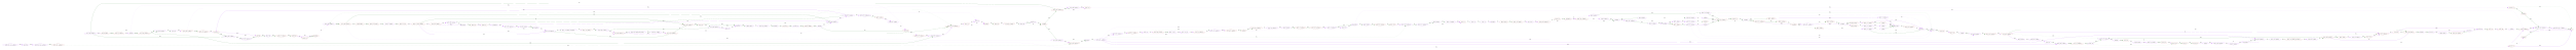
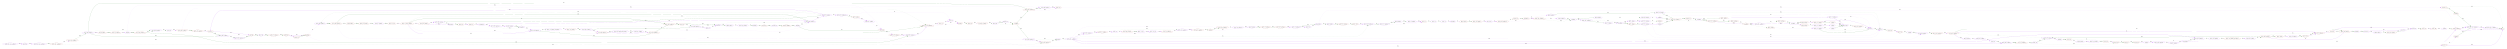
  digraph {
    fontname="Liberation Sans"
    rankdir=LR
    node [color=purple fontname="Liberation Sans"]
    edge [arrowhead=dot color=darkgreen fontname="Liberation Sans" style=dotted]
    n1 [label="stp x29 , x30 , [ sp , #- address ]!"]
    n2 [label="mov x29 , sp"]
    n3 [label="stp x19 , x20 , [ sp , # address ]"]
    n4 [color=brown label="str x0 , [ x29 , # address ]"]
+   n5 [color=brown label="str x1 , [ x29 , # address ]"]
    n6 [color=brown label="ldr x0 , [ x29 , # address ]"]
    n7 [label="str x2 , [ x29 , # address ]"]
    n8 [label="ldr x0 , [ x29 , # address ]"]
    n9 [label="bl symbol"]
    n10 [color=brown label="adrp x0 , address"]
    n11 [label="ldr x0 , [ x29 , # address ]"]
    n12 [label="ldr x1 , [ x29 , # address ]"]
    n13 [color=brown label="ldr x0 , [ x29 , # address ]"]
    n14 [color=brown label="bl symbol"]
    n15 [color=brown label="add x0 , x0 , # address"]
    n16 [label="ldr w0 , [ x0 ]"]
    n17 [label="ldr w1 , [ x29 , # address ]"]
    n18 [color=brown label="str w1 , [ x0 ]"]
    n19 [label="bl symbol"]
    n20 [color=brown label="str x0 , [ x29 , # address ]"]
    n21 [color=brown label="ldr d0 , [ x0 ]"]
    n22 [label="ldr x4 , [ x29 , # address ]"]
    n23 [color=brown label="add x0 , x29 , # address"]
    n24 [color=brown label="ldp x2 , x3 , [ x29 , # address ]"]
    n25 [color=brown label="str w0 , [ x29 , # address ]"]
    n26 [color=brown label="add x0 , x29 , # address"]
    n27 [color=brown label="mov x2 , x0"]
    n28 [label="uxtb w0 , w0"]
    n29 [color=brown label="eor w0 , w0 , # address"]
    n30 [color=brown label="uxtb w0 , w0"]
    n31 [color=brown label="cmp w0 , # 0"]
    n32 [color=brown label="b.eq address"]
    n33 [label="ldr x0 , [ x29 , # address ]"]
    n34 [color=brown label="mov w0 , # 0"]
    n35 [color=brown label="str x0 , [ x29 , # address ]"]
    n36 [color=brown label="b address"]
    n37 [color=brown label=ret]
    n38 [color=brown label="adrp x0 , address"]
    n39 [label="ldr x0 , [ x29 , # address ]"]
    n40 [label="ldr x1 , [ x29 , # address ]"]
    n41 [label="ldp x19 , x20 , [ sp , # address ]"]
    n42 [color=brown label="add x0 , x0 , # address"]
    n43 [label="str x0 , [ x29 , # address ]"]
    n44 [label="add x0 , x0 , # address"]
    n45 [color=brown label="ldp x0 , x1 , [ x0 ]"]
    n46 [color=brown label="stp x0 , x1 , [ x29 , # address ]"]
    n47 [color=brown label="add x1 , x29 , # address"]
    n48 [label="ldr x0 , [ x29 , # address ]"]
    n49 [color=brown label="ldr x0 , [ x29 , # address ]"]
    n50 [color=brown label="ldr x0 , [ x29 , # address ]"]
    n51 [label="add x0 , x29 , # address"]
    n52 [label="bl symbol"]
    n53 [color=brown label="mov x1 , x0"]
    n54 [color=brown label="bl symbol"]
    n55 [label="add x0 , x0 , # address , lsl # address"]
    n56 [label="add x0 , x0 , # address , lsl # address"]
    n57 [color=brown label="mov x1 , x0"]
    n58 [color=brown label="uxtb w0 , w0"]
    n59 [color=brown label="cmp w0 , # 0"]
    n60 [label="b.eq address"]
    n61 [label="ldr w0 , [ x29 , # address ]"]
    n62 [label="cmp w0 , # address"]
    n63 [label="b.ne address"]
    n64 [label="ldr x5 , [ x29 , # address ]"]
    n65 [label="ldp x29 , x30 , [ sp ] , # address"]
    n66 [color=brown label="adrp x0 , address"]
    n67 [label="mov x0 , x5"]
    n68 [label="add x0 , x0 , # address"]
    n69 [color=brown label="uxtb w0 , w0"]
    n70 [color=brown label="eor w0 , w0 , # address"]
    n71 [label="uxtb w0 , w0"]
    n72 [label="cmp w0 , # 0"]
    n73 [color=brown label="b.eq address"]
    n74 [label="str x0 , [ x29 , # address ]"]
    n75 [color=brown label="mov w0 , # 0"]
    n76 [color=brown label="add x0 , x0 , # address"]
    n77 [label="ldr x0 , [ x29 , # address ]"]
    n78 [color=brown label="ldr x0 , [ x29 , # address ]"]
    n79 [label="ldr x0 , [ x29 , # address ]"]
    n80 [label="ldr x0 , [ x29 , # address ]"]
    n81 [label="ldr x0 , [ x29 , # address ]"]
    n82 [label="ldr x0 , [ x29 , # address ]"]
    n83 [color=brown label="add x0 , x0 , # address"]
    n84 [label="str s0 , [ x0 , # address ]"]
    n85 [label="ldr x1 , [ x0 , # address ]"]
    n86 [label="ldr x0 , [ x0 , # address ]"]
    n87 [color=brown label="ldr x0 , [ x0 , # address ]"]
    n88 [color=brown label="ldr x0 , [ x0 , # address ]"]
    n89 [label="mov x3 , x0"]
    n90 [color=brown label="add x2 , x29 , # address"]
    n91 [label="stp x0 , x1 , [ x3 ]"]
    n92 [label="str x0 , [ x3 , # address ]"]
    n93 [label="ldp x0 , x1 , [ x2 ]"]
    n94 [color=brown label="ldr x0 , [ x2 , # address ]"]
    n95 [color=brown label="ldr x0 , [ x29 , # address ]"]
    n96 [color=brown label="bl symbol"]
    n97 [label="adrp x0 , address"]
    n98 [color=brown label="add x0 , x0 , # address"]
    n99 [color=brown label="ldr x0 , [ x0 , # address ]"]
    n100 [label="and x0 , x0 , # address"]
    n101 [label="cmp x0 , # 0"]
    n102 [label="b.eq address"]
    n103 [color=brown label="mov w0 , # address"]
    n104 [label="adrp x0 , symbol"]
    n105 [color=brown label="add x0 , x0 , # address"]
    n106 [color=brown label="ldr x3 , [ x0 ]"]
    n107 [color=brown label="b address"]
    n108 [label="str x0 , [ x29 , # address ]"]
    n109 [label="ldr x0 , [ x29 , # address ]"]
    n110 [label="b.eq address"]
    n111 [label="cmp x1 , x0"]
    n112 [label="add x0 , x0 , # address"]
    n113 [color=brown label="str x0 , [ x29 , # address ]"]
    n114 [label="adrp x0 , address"]
    n115 [label="add x0 , x0 , # address"]
    n116 [label="bl symbol"]
    n117 [label="adrp x0 , address"]
    n118 [color=brown label="mov x2 , x1"]
    n119 [label="add x0 , x0 , # address"]
    n120 [label="mov x1 , x0"]
    n121 [label="mov x0 , x2"]
    n122 [label="bl symbol"]
    n123 [color=brown label="adrp x0 , symbol"]
    n124 [color=brown label="add x0 , x0 , # address"]
    n125 [label="ldr x4 , [ x0 ]"]
    n126 [color=brown label="ldr w0 , [ x29 , # address ]"]
    n127 [color=brown label="cmp w0 , # 0"]
    n128 [color=brown label="b.eq address"]
    n129 [label="adrp x0 , address"]
    n130 [color=brown label="ldr w0 , [ x29 , # address ]"]
    n131 [label="add x0 , x0 , # address"]
    n132 [label="cmp w0 , # address"]
    n133 [label="b.eq address"]
    n134 [color=brown label="ldr w1 , [ x29 , # address ]"]
    n135 [label="mov x2 , x0"]
    n136 [label="adrp x0 , address"]
    n137 [label="ldr w0 , [ x29 , # address ]"]
    n138 [color=brown label="mov x2 , x0"]
    n139 [label="mov w1 , # 8"]
    n140 [color=brown label="mov w0 , # address"]
    n141 [label="bl symbol"]
    n142 [color=brown label="cmp w1 , # 0"]
    n143 [label="b.eq address"]
    n144 [color=brown label="mov x1 , x5"]
    n145 [color=brown label="adrp x1 , address"]
    n146 [color=brown label="ldr w1 , [ x29 , # address ]"]
    n147 [label="add x0 , x0 , # address"]
    n148 [label="cmp w0 , # address"]
    n149 [label="b.ne address"]
    n150 [label="b address"]
    n151 [label="adrp x0 , address"]
    n152 [color=brown label="adrp x0 , address"]
    n153 [label="add x1 , x1 , # address"]
    n154 [label="adrp x2 , uxtb"]
    n155 [label="mov x3 , x1"]
    n156 [color=brown label="add x5 , x2 , # address"]
    n157 [color=brown label="cmp w1 , # address"]
    n158 [color=brown label="b.eq address"]
    n159 [color=brown label="adrp x1 , address"]
    n160 [label="ldr w1 , [ x29 , # address ]"]
    n161 [label="add x1 , x1 , # address"]
    n162 [color=brown label="cmp w1 , # address"]
    n163 [label="b.ne address"]
    n164 [label="b address"]
    n165 [color=brown label="adrp x1 , address"]
    n166 [color=brown label="adrp x1 , address"]
    n167 [label="add x0 , x0 , # address"]
    n168 [label="add x0 , x0 , # address"]
    n169 [color=brown label="b address"]
    n170 [label="b address"]
    n171 [color=brown label="add x0 , x0 , # address , lsl # address"]
    n172 [label="add x0 , x0 , # address"]
    n173 [color=brown label="str x0 , [ x29 , # address ]"]
    n174 [color=brown label="adrp x0 , symbol"]
    n175 [color=brown label="ldr x0 , [ x29 , # address ]"]
    n176 [color=brown label="add x0 , x29 , # address"]
    n177 [label="add x0 , x29 , # address"]
    n178 [label="add x0 , x0 , # address"]
    n179 [color=brown label="mov x20 , x0"]
    n180 [label="bl symbol"]
    n181 [label="bl symbol"]
    n182 [color=brown label="ldr x19 , [ x0 ]"]
    n183 [label="mov x2 , x20"]
    n184 [color=brown label="mov x1 , x0"]
    n185 [label="mov x1 , x0"]
    n186 [label="adrp x0 , address"]
    n187 [label="mov x3 , x1"]
    n188 [color=brown label="add x0 , x0 , # address"]
    n189 [color=brown label="mov x0 , x19"]
    n190 [label="bl symbol"]
    n191 [color=brown label="add x1 , x1 , # address"]
    n192 [label="add x1 , x1 , # address"]
    n193 [color=brown label="b address"]
    n194 [label="b address"]
    n195 [color=brown label="mov x0 , x4"]
    n196 [label="bl symbol"]
    n197 [color=brown label="str x0 , [ x29 , # address ]"]
    n198 [label="adrp x0 , symbol"]
    n199 [label="add x0 , x0 , # address"]
    n200 [label="ldr x19 , [ x0 ]"]
    n201 [label="mov x20 , x0"]
    n202 [color=brown label="mov x2 , x20"]
    n203 [color=brown label="mov x1 , x0"]
    n204 [color=brown label="mov x1 , x0"]
    n205 [label="adrp x0 , address"]
    n206 [color=brown label="mov x3 , x1"]
    n207 [label="add x0 , x0 , # address"]
    n208 [color=brown label="mov x0 , x19"]
    n209 [label="bl symbol"]
    n210 [label="ldr w0 , [ x29 , # address ]"]
    n211 [label="cmp w0 , # address"]
    n212 [label="b.ne address"]
    n1 -> n2 [arrowhead=box color=purple label=CFG style=solid]
    n2 -> n3 [arrowhead=box color=purple label=CFG]
    n3 -> n4 [arrowhead=odot label=CFG style=solid]
+   n4 -> n5 [color=purple label=CFG]
    n4 -> n6 [arrowhead=box label=DFG]
+   n5 -> n7 [label=CFG style=solid]
+   n5 -> n8 [color=purple label=DFG]
    n6 -> n9 [label=DFG]
    n7 -> n10 [arrowhead=odot color=purple label=CFG style=solid]
    n7 -> n11 [arrowhead=box label=DFG]
    n7 -> n12 [arrowhead=odot label=DFG style=solid]
    n7 -> n13 [arrowhead=odot label=DFG style=solid]
    n8 -> n14 [arrowhead=odot label=DFG style=solid]
    n9 -> n74 [arrowhead=odot label=DFG]
    n10 -> n15 [label=CFG style=solid]
    n11 -> n16 [arrowhead=box label=DFG]
    n12 -> n8 [arrowhead=box label=CFG]
    n12 -> n14 [arrowhead=odot color=purple label=DFG]
    n13 -> n17 [label=CFG style=solid]
    n13 -> n18 [color=purple label=DFG]
    n14 -> n28 [label=DFG style=solid]
    n15 -> n19 [color=purple label=CFG]
    n16 -> n25 [arrowhead=box color=purple label=DFG]
    n17 -> n18 [color=purple label=DFG style=solid]
    n18 -> n75 [arrowhead=box color=purple label=CFG]
    n19 -> n20 [label=DFG style=solid]
    n19 -> n21 [arrowhead=box color=purple label=DFG]
    n20 -> n11 [arrowhead=box label=CFG]
    n20 -> n22 [arrowhead=box label=DFG style=solid]
    n21 -> n23 [arrowhead=box color=purple label=CFG]
    n22 -> n24 [color=purple label=CFG style=solid]
    n23 -> n22 [color=purple label=CFG style=solid]
    n24 -> n53 [color=purple label=CFG]
    n24 -> n54 [color=purple label=DFG]
    n25 -> n17 [arrowhead=box color=purple label=DFG]
    n25 -> n26 [arrowhead=box label=CFG]
    n26 -> n27 [arrowhead=odot color=purple label=CFG style=solid]
    n27 -> n12 [label=CFG style=solid]
    n27 -> n14 [color=purple label=DFG style=solid]
    n28 -> n29 [label=DFG style=solid]
    n29 -> n30 [arrowhead=box label=DFG]
    n30 -> n31 [color=purple label=CFG style=solid]
    n30 -> n32 [arrowhead=odot color=purple label=DFG style=solid]
    n31 -> n32 [arrowhead=box label=CFG style=solid]
    n32 -> n33 [color=purple label=CFG]
    n32 -> n34 [color=purple label=CFG]
    n33 -> n35 [arrowhead=box label=DFG style=solid]
    n34 -> n36 [color=purple label=CFG]
    n34 -> n37 [color=purple label=DFG style=solid]
    n35 -> n38 [arrowhead=odot label=CFG]
    n35 -> n39 [arrowhead=odot label=DFG style=solid]
    n35 -> n40 [arrowhead=odot color=purple label=DFG]
    n36 -> n41 [arrowhead=odot label=CFG style=solid]
    n38 -> n42 [label=CFG style=solid]
    n39 -> n43 [arrowhead=box color=purple label=DFG style=solid]
    n40 -> n6 [arrowhead=box color=purple label=CFG style=solid]
    n40 -> n9 [label=DFG]
    n41 -> n65 [color=purple label=CFG style=solid]
    n42 -> n44 [label=CFG]
    n43 -> n27 [color=purple label=DFG style=solid]
    n43 -> n33 [label=DFG]
    n43 -> n51 [arrowhead=odot label=DFG style=solid]
    n43 -> n64 [color=purple label=DFG]
    n44 -> n45 [arrowhead=odot label=CFG style=solid]
    n45 -> n46 [arrowhead=odot color=purple label=DFG]
    n46 -> n24 [arrowhead=box label=DFG]
    n46 -> n47 [arrowhead=odot color=purple label=CFG]
    n46 -> n48 [color=purple label=DFG style=solid]
    n46 -> n49 [arrowhead=box color=purple label=DFG]
    n46 -> n50 [arrowhead=box label=DFG style=solid]
    n47 -> n51 [arrowhead=box color=purple label=CFG]
    n47 -> n52 [color=purple label=DFG style=solid]
    n48 -> n55 [label=DFG]
    n49 -> n56 [arrowhead=odot label=DFG style=solid]
    n50 -> n57 [arrowhead=box label=DFG style=solid]
    n51 -> n52 [label=DFG]
    n52 -> n58 [arrowhead=box label=CFG]
    n53 -> n54 [arrowhead=odot color=purple label=DFG]
    n53 -> n67 [arrowhead=box color=purple label=CFG]
    n54 -> n69 [arrowhead=box label=DFG style=solid]
    n55 -> n76 [color=purple label=DFG]
    n56 -> n112 [arrowhead=odot label=DFG]
    n57 -> n109 [arrowhead=box label=CFG]
    n57 -> n110 [arrowhead=box label=DFG style=solid]
    n58 -> n59 [color=purple label=CFG style=solid]
    n59 -> n60 [color=purple label=CFG]
    n60 -> n39 [arrowhead=box color=purple label=CFG style=solid]
    n60 -> n61 [arrowhead=box color=purple label=CFG]
    n61 -> n62 [color=purple label=CFG style=solid]
    n61 -> n63 [label=DFG]
    n62 -> n63 [label=CFG style=solid]
    n63 -> n39 [arrowhead=box color=purple label=CFG]
    n63 -> n48 [arrowhead=box color=purple label=CFG]
    n64 -> n66 [arrowhead=odot label=CFG style=solid]
    n64 -> n67 [arrowhead=box color=purple label=DFG]
    n65 -> n37 [label=DFG style=solid]
    n66 -> n68 [arrowhead=box color=purple label=CFG style=solid]
    n67 -> n54 [color=purple label=DFG]
    n68 -> n21 [color=purple label=CFG]
    n69 -> n70 [arrowhead=odot color=purple label=DFG style=solid]
    n70 -> n71 [label=DFG]
    n71 -> n72 [label=CFG style=solid]
    n71 -> n73 [arrowhead=box label=DFG]
    n72 -> n73 [label=CFG]
    n73 -> n13 [label=CFG style=solid]
    n73 -> n40 [arrowhead=odot label=CFG style=solid]
    n74 -> n77 [arrowhead=box color=purple label=DFG style=solid]
    n74 -> n78 [arrowhead=odot color=purple label=DFG]
    n74 -> n79 [arrowhead=box label=DFG]
    n74 -> n80 [arrowhead=box color=purple label=DFG style=solid]
    n74 -> n81 [arrowhead=box color=purple label=DFG]
    n74 -> n82 [arrowhead=box color=purple label=DFG style=solid]
    n75 -> n37 [label=DFG]
    n75 -> n107 [label=CFG style=solid]
    n76 -> n108 [arrowhead=box label=DFG]
    n77 -> n83 [arrowhead=box color=purple label=DFG]
    n78 -> n84 [arrowhead=odot color=purple label=DFG]
    n79 -> n85 [label=DFG style=solid]
    n80 -> n86 [arrowhead=odot label=DFG]
    n81 -> n87 [arrowhead=box label=DFG]
    n82 -> n88 [arrowhead=box label=DFG style=solid]
    n83 -> n89 [arrowhead=box color=purple label=DFG]
    n84 -> n97 [arrowhead=odot color=purple label=CFG style=solid]
    n85 -> n117 [label=CFG style=solid]
    n85 -> n118 [arrowhead=box color=purple label=DFG]
    n86 -> n171 [arrowhead=odot label=DFG]
    n87 -> n197 [color=purple label=DFG]
    n88 -> n201 [arrowhead=box label=DFG]
    n89 -> n90 [color=purple label=CFG]
    n89 -> n91 [arrowhead=odot color=purple label=DFG]
    n89 -> n92 [label=DFG]
    n90 -> n93 [label=CFG style=solid]
    n91 -> n94 [arrowhead=box color=purple label=CFG]
    n92 -> n95 [arrowhead=box color=purple label=CFG style=solid]
    n93 -> n91 [color=purple label=DFG]
    n94 -> n92 [arrowhead=odot color=purple label=DFG]
    n95 -> n96 [label=DFG]
    n96 -> n78 [label=CFG style=solid]
    n96 -> n84 [arrowhead=odot color=purple label=DFG]
    n97 -> n98 [label=CFG style=solid]
    n98 -> n99 [arrowhead=odot label=CFG style=solid]
    n99 -> n100 [arrowhead=box color=purple label=DFG style=solid]
    n100 -> n101 [arrowhead=box color=purple label=CFG]
    n100 -> n102 [label=DFG style=solid]
    n101 -> n102 [arrowhead=odot color=purple label=CFG]
    n102 -> n103 [arrowhead=odot color=purple label=CFG]
    n102 -> n104 [arrowhead=box label=CFG]
    n103 -> n37 [arrowhead=box color=purple label=DFG style=solid]
    n103 -> n41 [arrowhead=box color=purple label=CFG style=solid]
    n104 -> n105 [label=CFG style=solid]
    n105 -> n106 [arrowhead=box label=CFG]
    n106 -> n79 [color=purple label=CFG style=solid]
    n107 -> n41 [arrowhead=box label=CFG style=solid]
    n108 -> n49 [color=purple label=CFG style=solid]
    n108 -> n109 [arrowhead=odot label=DFG style=solid]
    n109 -> n110 [arrowhead=odot label=DFG]
    n109 -> n111 [arrowhead=odot color=purple label=CFG style=solid]
    n110 -> n39 [arrowhead=odot label=CFG]
    n110 -> n114 [label=CFG style=solid]
    n111 -> n110 [arrowhead=box color=purple label=CFG]
    n112 -> n113 [color=purple label=DFG]
    n113 -> n24 [arrowhead=box label=DFG style=solid]
    n113 -> n48 [arrowhead=odot label=DFG style=solid]
    n113 -> n49 [arrowhead=odot color=purple label=DFG style=solid]
    n113 -> n50 [arrowhead=odot label=DFG style=solid]
    n114 -> n115 [arrowhead=odot color=purple label=CFG]
    n115 -> n116 [arrowhead=box label=CFG]
    n116 -> n138 [arrowhead=odot label=DFG style=solid]
    n117 -> n119 [label=CFG]
    n118 -> n120 [arrowhead=odot label=CFG]
    n119 -> n118 [arrowhead=box color=purple label=CFG style=solid]
    n120 -> n121 [arrowhead=odot label=CFG]
    n121 -> n122 [color=purple label=CFG]
    n122 -> n123 [arrowhead=odot color=purple label=CFG]
    n123 -> n124 [label=CFG style=solid]
    n124 -> n125 [color=purple label=CFG]
    n125 -> n126 [arrowhead=box color=purple label=CFG style=solid]
    n126 -> n127 [arrowhead=odot label=CFG]
    n126 -> n128 [arrowhead=odot color=purple label=DFG]
    n127 -> n128 [label=CFG]
    n128 -> n129 [color=purple label=CFG]
    n128 -> n130 [arrowhead=box color=purple label=CFG style=solid]
    n129 -> n131 [label=CFG style=solid]
    n130 -> n132 [arrowhead=box color=purple label=CFG]
    n130 -> n133 [arrowhead=box label=DFG]
    n131 -> n134 [arrowhead=odot label=CFG style=solid]
    n131 -> n135 [arrowhead=box label=DFG]
    n132 -> n133 [label=CFG style=solid]
    n133 -> n136 [arrowhead=odot label=CFG style=solid]
    n133 -> n137 [color=purple label=CFG style=solid]
    n134 -> n142 [arrowhead=box label=CFG]
    n134 -> n143 [arrowhead=odot label=DFG]
    n135 -> n144 [arrowhead=odot label=CFG style=solid]
    n136 -> n147 [arrowhead=box label=CFG style=solid]
    n137 -> n148 [arrowhead=odot label=CFG style=solid]
    n137 -> n149 [label=DFG]
    n138 -> n139 [arrowhead=odot label=CFG style=solid]
    n139 -> n140 [label=CFG style=solid]
    n140 -> n141 [arrowhead=odot label=CFG style=solid]
    n141 -> n21 [arrowhead=odot label=DFG style=solid]
    n141 -> n39 [arrowhead=odot label=CFG]
    n142 -> n143 [arrowhead=box label=CFG]
    n143 -> n145 [arrowhead=odot label=CFG style=solid]
    n143 -> n146 [label=CFG style=solid]
    n144 -> n195 [arrowhead=box color=purple label=CFG]
    n145 -> n153 [arrowhead=odot color=purple label=CFG style=solid]
    n146 -> n157 [arrowhead=box label=CFG style=solid]
    n146 -> n158 [arrowhead=odot color=purple label=DFG style=solid]
    n147 -> n135 [arrowhead=odot color=purple label=DFG]
    n147 -> n150 [color=purple label=CFG]
    n148 -> n149 [color=purple label=CFG]
    n149 -> n151 [color=purple label=CFG]
    n149 -> n152 [arrowhead=box label=CFG style=solid]
    n150 -> n134 [arrowhead=odot label=CFG style=solid]
    n151 -> n167 [arrowhead=box color=purple label=CFG style=solid]
    n152 -> n168 [arrowhead=odot label=CFG style=solid]
    n153 -> n154 [arrowhead=odot color=purple label=CFG style=solid]
    n153 -> n155 [arrowhead=box color=purple label=DFG]
    n154 -> n156 [arrowhead=odot label=CFG]
    n155 -> n135 [label=CFG]
    n156 -> n155 [arrowhead=odot color=purple label=CFG]
    n157 -> n158 [arrowhead=odot label=CFG]
    n158 -> n159 [label=CFG]
    n158 -> n160 [color=purple label=CFG]
    n159 -> n161 [arrowhead=box color=purple label=CFG]
    n160 -> n162 [arrowhead=box label=CFG]
    n160 -> n163 [arrowhead=odot color=purple label=DFG style=solid]
    n161 -> n155 [arrowhead=odot label=DFG style=solid]
    n161 -> n164 [arrowhead=odot color=purple label=CFG]
    n162 -> n163 [arrowhead=box label=CFG]
    n163 -> n165 [label=CFG]
    n163 -> n166 [color=purple label=CFG style=solid]
    n164 -> n154 [arrowhead=box label=CFG style=solid]
    n165 -> n191 [color=purple label=CFG style=solid]
    n166 -> n192 [arrowhead=odot label=CFG]
    n167 -> n135 [color=purple label=DFG]
    n167 -> n169 [label=CFG]
    n168 -> n135 [arrowhead=odot color=purple label=DFG]
    n168 -> n170 [arrowhead=odot color=purple label=CFG style=solid]
    n169 -> n134 [arrowhead=odot color=purple label=CFG]
    n170 -> n134 [arrowhead=box label=CFG style=solid]
    n171 -> n172 [color=purple label=DFG]
    n172 -> n173 [arrowhead=box label=DFG]
    n173 -> n174 [label=CFG style=solid]
    n173 -> n175 [label=DFG]
    n173 -> n176 [arrowhead=odot color=purple label=DFG style=solid]
    n173 -> n177 [label=DFG style=solid]
    n174 -> n178 [color=purple label=CFG]
    n175 -> n179 [arrowhead=odot color=purple label=DFG style=solid]
    n176 -> n180 [arrowhead=box label=DFG style=solid]
    n177 -> n181 [arrowhead=odot color=purple label=DFG style=solid]
    n178 -> n182 [label=CFG style=solid]
    n179 -> n176 [arrowhead=odot label=CFG]
    n179 -> n183 [color=purple label=DFG style=solid]
    n180 -> n185 [arrowhead=box label=DFG style=solid]
    n181 -> n204 [arrowhead=box label=DFG]
    n182 -> n175 [arrowhead=box color=purple label=CFG style=solid]
    n183 -> n184 [arrowhead=box label=CFG]
    n184 -> n189 [color=purple label=CFG]
    n185 -> n186 [arrowhead=odot color=purple label=CFG]
    n185 -> n187 [arrowhead=odot color=purple label=DFG style=solid]
    n186 -> n188 [label=CFG]
    n187 -> n183 [arrowhead=odot color=purple label=CFG]
    n188 -> n187 [arrowhead=odot label=CFG style=solid]
    n189 -> n190 [arrowhead=odot color=purple label=CFG]
    n190 -> n103 [label=CFG]
    n191 -> n155 [arrowhead=box color=purple label=DFG style=solid]
    n191 -> n193 [arrowhead=odot label=CFG style=solid]
    n192 -> n155 [arrowhead=odot label=DFG]
    n192 -> n194 [color=purple label=CFG style=solid]
    n193 -> n154 [arrowhead=odot color=purple label=CFG style=solid]
    n194 -> n154 [arrowhead=box label=CFG]
    n195 -> n196 [arrowhead=odot label=CFG]
    n196 -> n81 [arrowhead=odot label=CFG style=solid]
    n197 -> n175 [arrowhead=box color=purple label=DFG style=solid]
    n197 -> n176 [label=DFG style=solid]
    n197 -> n177 [arrowhead=odot label=DFG]
    n197 -> n198 [arrowhead=odot color=purple label=CFG style=solid]
    n198 -> n199 [arrowhead=odot color=purple label=CFG]
    n199 -> n200 [color=purple label=CFG]
    n200 -> n82 [arrowhead=odot label=CFG style=solid]
    n201 -> n177 [label=CFG style=solid]
    n201 -> n202 [label=DFG]
    n202 -> n203 [arrowhead=box label=CFG style=solid]
    n203 -> n208 [arrowhead=box label=CFG]
    n204 -> n205 [arrowhead=odot color=purple label=CFG]
    n204 -> n206 [arrowhead=odot label=DFG]
    n205 -> n207 [color=purple label=CFG style=solid]
    n206 -> n202 [color=purple label=CFG]
    n207 -> n206 [arrowhead=odot label=CFG style=solid]
    n208 -> n209 [arrowhead=odot color=purple label=CFG style=solid]
    n209 -> n210 [arrowhead=box color=purple label=CFG style=solid]
    n210 -> n211 [arrowhead=odot color=purple label=CFG]
    n210 -> n212 [arrowhead=odot color=purple label=DFG]
    n211 -> n212 [arrowhead=odot color=purple label=CFG style=solid]
    n212 -> n80 [label=CFG style=solid]
    n212 -> n103 [arrowhead=box color=purple label=CFG style=solid]
  }
